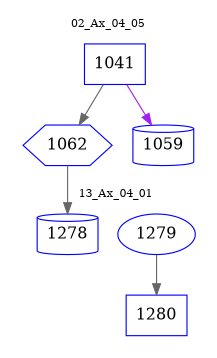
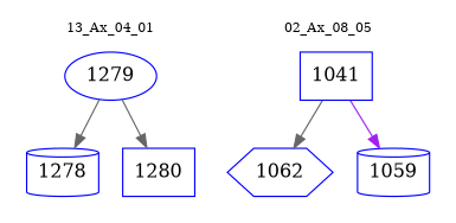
  digraph {
    node [color=blue shape=cylinder]
    edge [color=gray40]
    n1 [label=1279 shape=ellipse]
    n2 [label=1278]
    n3 [label=1280 shape=box]
    n4 [label=1041 shape=box]
    n5 [label=1062 shape=hexagon]
    n6 [label=1059]
    subgraph cluster_1 {
      color=white
      fontsize=10
      label="13_Ax_04_01"
      n1
      n2
      n3
    }
    subgraph cluster_2 {
      color=white
      fontsize=10
-     label="02_Ax_04_05"
+     label="02_Ax_08_05"
      n4
      n5
      n6
    }
-   n5 -> n2
+   n1 -> n2
    n1 -> n3
    n4 -> n5
    n4 -> n6 [color=purple]
  }
